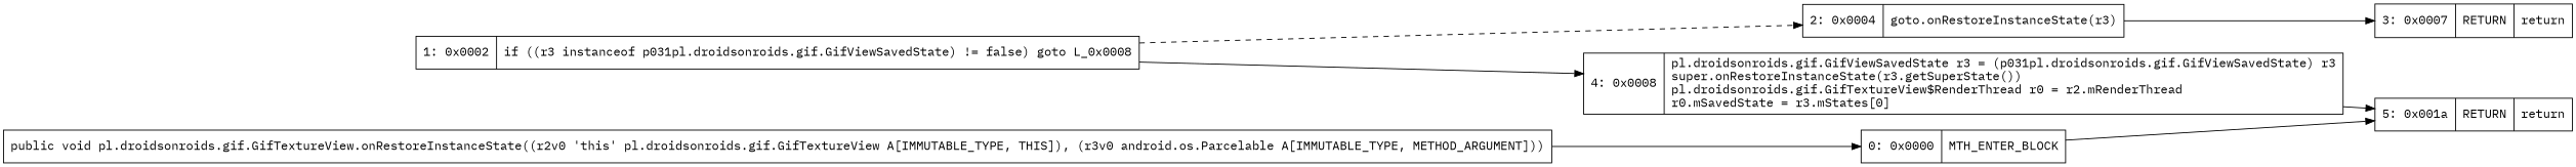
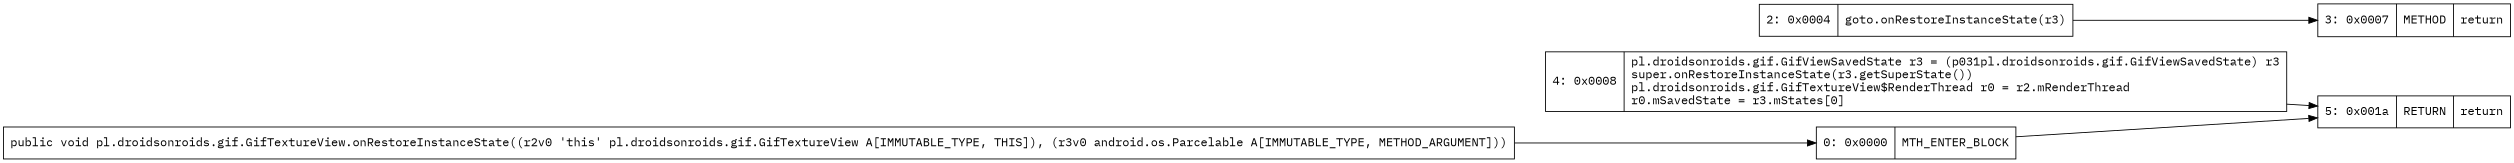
  digraph {
    fontname="IBM Plex Mono"
    rankdir=LR
    node [fontname="IBM Plex Mono" shape=record]
    edge [fontname="IBM Plex Mono"]
    n1 [label="{0\:\ 0x0000|MTH_ENTER_BLOCK\l}"]
    n2 [label="{5\:\ 0x001a|RETURN\l|return\l}"]
-   n3 [label="{1\:\ 0x0002|if ((r3 instanceof p031pl.droidsonroids.gif.GifViewSavedState) != false) goto L_0x0008\l}"]
    n4 [label="{2\:\ 0x0004|goto.onRestoreInstanceState(r3)\l}"]
    n5 [label="{4\:\ 0x0008|pl.droidsonroids.gif.GifViewSavedState r3 = (p031pl.droidsonroids.gif.GifViewSavedState) r3\lsuper.onRestoreInstanceState(r3.getSuperState())\lpl.droidsonroids.gif.GifTextureView$RenderThread r0 = r2.mRenderThread\lr0.mSavedState = r3.mStates[0]\l}"]
-   n6 [label="{3\:\ 0x0007|RETURN\l|return\l}"]
+   n6 [label="{3\:\ 0x0007|METHOD\l|return\l}"]
    n7 [label="{public void pl.droidsonroids.gif.GifTextureView.onRestoreInstanceState((r2v0 'this' pl.droidsonroids.gif.GifTextureView A[IMMUTABLE_TYPE, THIS]), (r3v0 android.os.Parcelable A[IMMUTABLE_TYPE, METHOD_ARGUMENT])) }"]
    n1 -> n2
-   n3 -> n4 [style=dashed]
-   n3 -> n5
    n4 -> n6
    n5 -> n2
    n7 -> n1
  }
